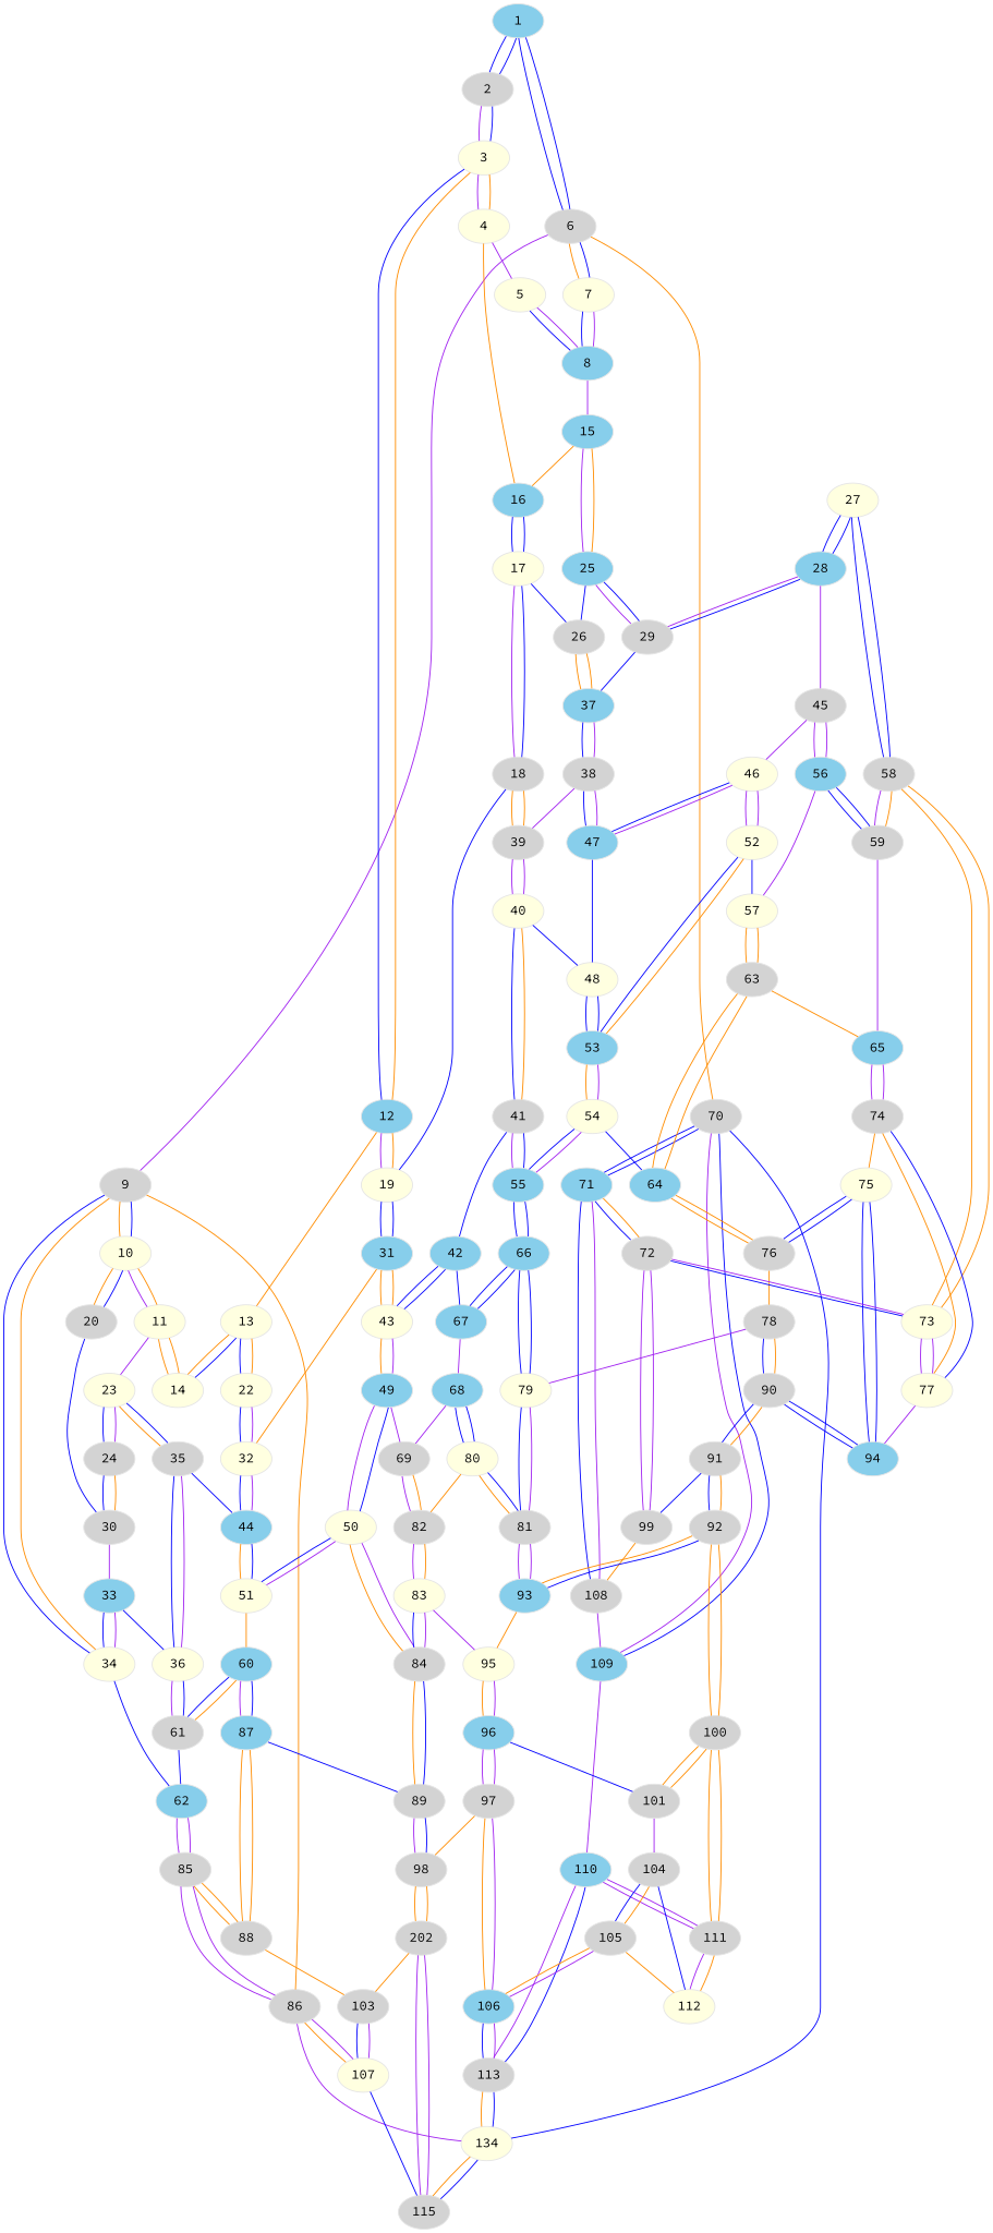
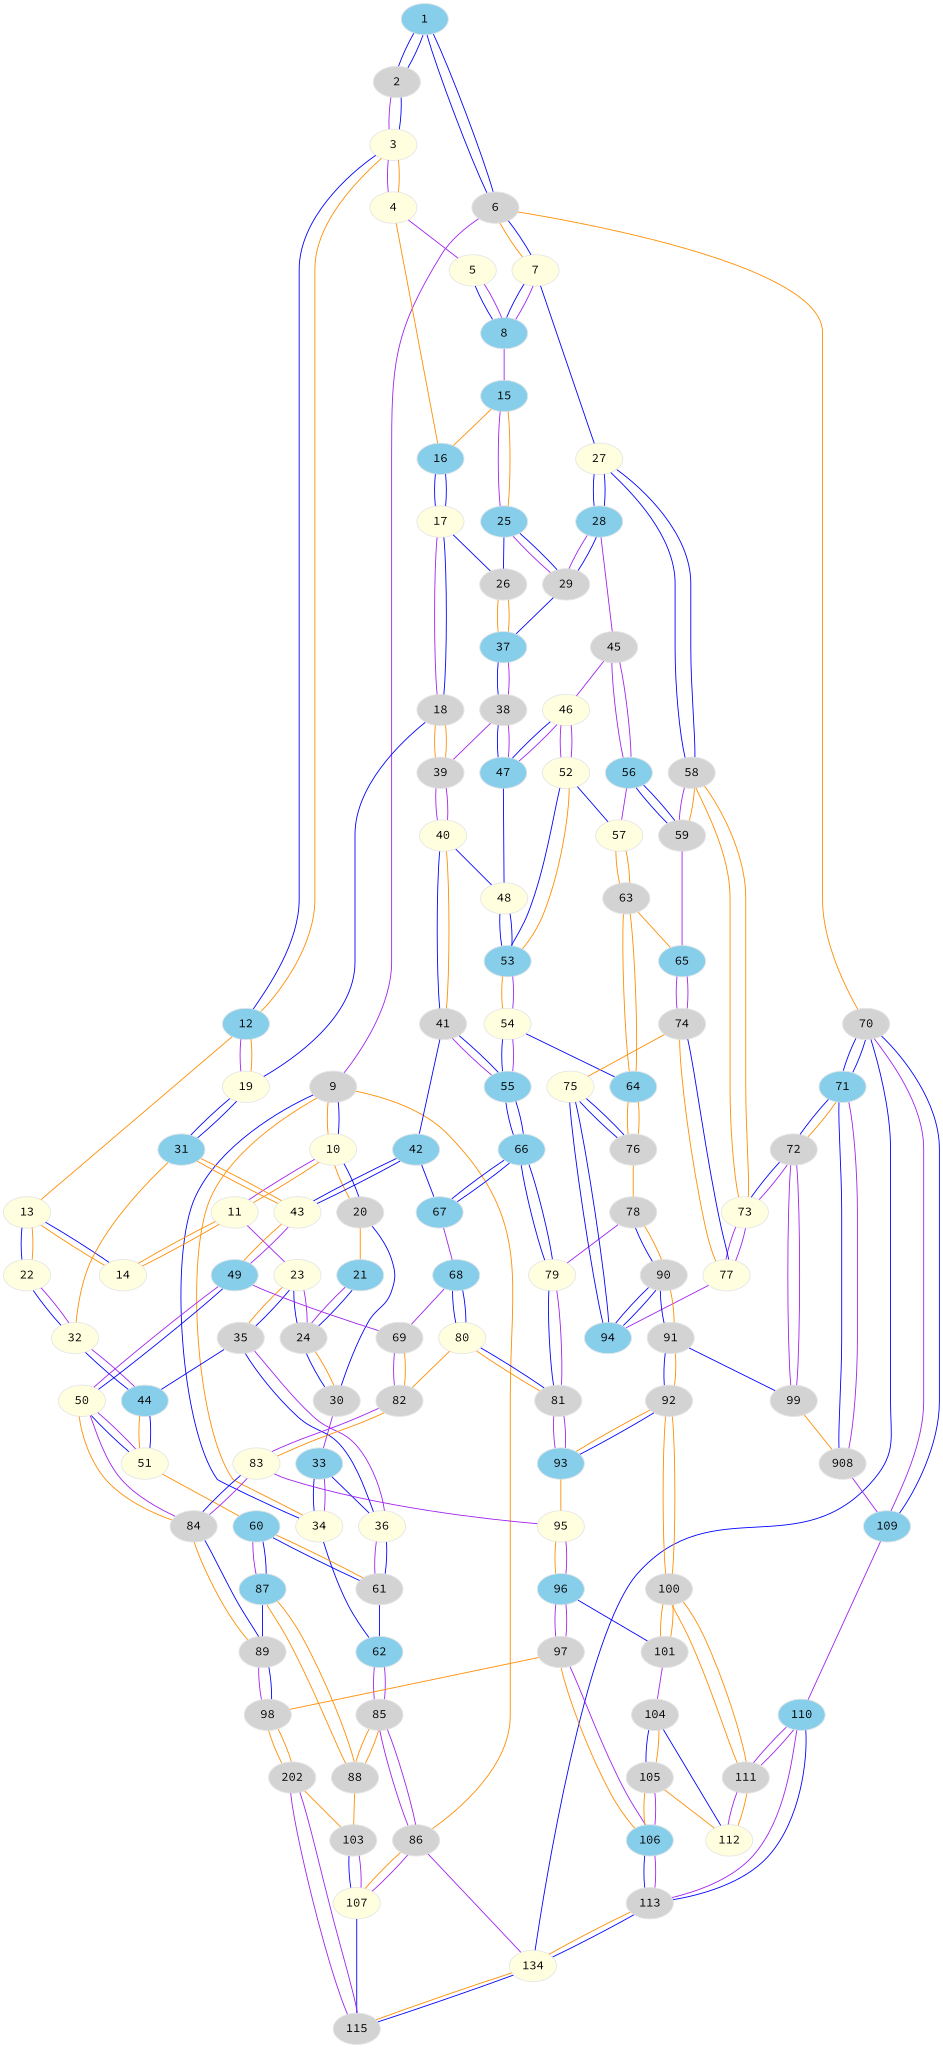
  graph {
    fontname="Source Code Pro"
    node [color=gray90 fillcolor=lightgrey fontname="Source Code Pro" style=filled]
    edge [color=blue fontname="Source Code Pro"]
    1 [fillcolor=skyblue]
    2
    6
    3 [fillcolor=lightyellow]
    7 [fillcolor=lightyellow]
    9
    70
    4 [fillcolor=lightyellow]
    12 [fillcolor=skyblue]
    5 [fillcolor=lightyellow]
    16 [fillcolor=skyblue]
    13 [fillcolor=lightyellow]
    19 [fillcolor=lightyellow]
    8 [fillcolor=skyblue]
    17 [fillcolor=lightyellow]
    15 [fillcolor=skyblue]
    27 [fillcolor=lightyellow]
    10 [fillcolor=lightyellow]
    34 [fillcolor=lightyellow]
    86
    71 [fillcolor=skyblue]
    109 [fillcolor=skyblue]
    n23 [fillcolor=lightyellow label=134]
    28 [fillcolor=skyblue]
    58
    25 [fillcolor=skyblue]
    11 [fillcolor=lightyellow]
    20
    62 [fillcolor=skyblue]
    107 [fillcolor=lightyellow]
    14 [fillcolor=lightyellow]
    23 [fillcolor=lightyellow]
+   21 [fillcolor=skyblue]
    30
    22 [fillcolor=lightyellow]
    31 [fillcolor=skyblue]
    32 [fillcolor=lightyellow]
    26
    29
    18
    39
    37 [fillcolor=skyblue]
    40 [fillcolor=lightyellow]
    43 [fillcolor=lightyellow]
    24
    33 [fillcolor=skyblue]
    35
    44 [fillcolor=skyblue]
    36 [fillcolor=lightyellow]
    38
    45
    59
    73 [fillcolor=lightyellow]
    46 [fillcolor=lightyellow]
    56 [fillcolor=skyblue]
    49 [fillcolor=skyblue]
    51 [fillcolor=lightyellow]
    61
    85
    47 [fillcolor=skyblue]
    48 [fillcolor=lightyellow]
    41
    42 [fillcolor=skyblue]
    55 [fillcolor=skyblue]
    53 [fillcolor=skyblue]
    67 [fillcolor=skyblue]
    66 [fillcolor=skyblue]
    68 [fillcolor=skyblue]
    50 [fillcolor=lightyellow]
    69
    60 [fillcolor=skyblue]
    52 [fillcolor=lightyellow]
    57 [fillcolor=lightyellow]
    54 [fillcolor=lightyellow]
    84
    82
    89
    87 [fillcolor=skyblue]
    63
    64 [fillcolor=skyblue]
    76
    79 [fillcolor=lightyellow]
    65 [fillcolor=skyblue]
    77 [fillcolor=lightyellow]
    74
    88
    78
    75 [fillcolor=lightyellow]
    81
    80 [fillcolor=lightyellow]
    83 [fillcolor=lightyellow]
    72
-   108
+   108 [label=908]
    110 [fillcolor=skyblue]
    115
    99
    94 [fillcolor=skyblue]
    90
    91
    93 [fillcolor=skyblue]
    95 [fillcolor=lightyellow]
    96 [fillcolor=skyblue]
    98
    103
    n105 [label=202]
    92
    100
    101
    111
    97
    106 [fillcolor=skyblue]
    104
    113
    112 [fillcolor=lightyellow]
    105
    1 -- 2
    1 -- 2
    1 -- 6
    1 -- 6
    2 -- 3 [color=purple]
    2 -- 3
    6 -- 7 [color=darkorange]
    6 -- 7
    6 -- 9 [color=purple]
    6 -- 70 [color=darkorange]
    3 -- 4 [color=purple]
    3 -- 4 [color=darkorange]
    3 -- 12
    3 -- 12 [color=darkorange]
    7 -- 8
    7 -- 8 [color=purple]
+   7 -- 27
    9 -- 10 [color=darkorange]
    9 -- 10
    9 -- 34
    9 -- 34 [color=darkorange]
    9 -- 86 [color=darkorange]
    70 -- 71
    70 -- 71
    70 -- 109 [color=purple]
    70 -- 109
    70 -- n23
    4 -- 5 [color=purple]
    4 -- 16 [color=darkorange]
    12 -- 13 [color=darkorange]
    12 -- 19 [color=purple]
    12 -- 19 [color=darkorange]
    5 -- 8
    5 -- 8 [color=purple]
    16 -- 17
    16 -- 17
    13 -- 14 [color=darkorange]
    13 -- 14
    13 -- 22
    13 -- 22 [color=darkorange]
    19 -- 31
    19 -- 31
    8 -- 15 [color=purple]
    17 -- 26
    17 -- 18 [color=purple]
    17 -- 18
    15 -- 16 [color=darkorange]
    15 -- 25 [color=purple]
    15 -- 25 [color=darkorange]
    27 -- 28
    27 -- 28
    27 -- 58
    27 -- 58
    10 -- 11 [color=purple]
    10 -- 11 [color=darkorange]
    10 -- 20 [color=darkorange]
    10 -- 20
    34 -- 62
    86 -- n23 [color=purple]
    86 -- 107 [color=darkorange]
    86 -- 107 [color=purple]
    71 -- 72
    71 -- 72 [color=darkorange]
    71 -- 108
    71 -- 108 [color=purple]
    109 -- 110 [color=purple]
    n23 -- 115 [color=darkorange]
    n23 -- 115
    28 -- 29 [color=purple]
    28 -- 29
    28 -- 45 [color=purple]
    58 -- 59 [color=purple]
    58 -- 59 [color=darkorange]
    58 -- 73 [color=darkorange]
    58 -- 73 [color=darkorange]
    25 -- 26
    25 -- 29 [color=purple]
    25 -- 29
    11 -- 14 [color=darkorange]
    11 -- 14 [color=darkorange]
    11 -- 23 [color=purple]
+   20 -- 21 [color=darkorange]
    20 -- 30
    62 -- 85 [color=purple]
    62 -- 85 [color=purple]
    107 -- 115
    23 -- 24
    23 -- 24 [color=purple]
    23 -- 35 [color=darkorange]
    23 -- 35
+   21 -- 24 [color=purple]
+   21 -- 24
    30 -- 33 [color=purple]
    22 -- 32
    22 -- 32 [color=purple]
    31 -- 32 [color=darkorange]
    31 -- 43 [color=darkorange]
    31 -- 43 [color=darkorange]
    32 -- 44
    32 -- 44 [color=purple]
    26 -- 37 [color=darkorange]
    26 -- 37 [color=darkorange]
    29 -- 37
    18 -- 19
    18 -- 39 [color=darkorange]
    18 -- 39 [color=darkorange]
    39 -- 40 [color=purple]
    39 -- 40 [color=purple]
    37 -- 38
    37 -- 38 [color=purple]
    40 -- 48
    40 -- 41
    40 -- 41 [color=darkorange]
    43 -- 49 [color=darkorange]
    43 -- 49 [color=purple]
    24 -- 30
    24 -- 30 [color=darkorange]
    33 -- 34
    33 -- 34 [color=purple]
    33 -- 36
    35 -- 44
    35 -- 36
    35 -- 36 [color=purple]
    44 -- 51 [color=darkorange]
    44 -- 51
    36 -- 61 [color=purple]
    36 -- 61
    38 -- 39 [color=purple]
    38 -- 47
    38 -- 47 [color=purple]
    45 -- 46 [color=purple]
    45 -- 56 [color=purple]
    45 -- 56 [color=purple]
    59 -- 65 [color=purple]
    73 -- 77 [color=purple]
    73 -- 77 [color=purple]
    46 -- 47
    46 -- 47 [color=purple]
    46 -- 52 [color=purple]
    46 -- 52 [color=purple]
    56 -- 59
    56 -- 59
    56 -- 57 [color=purple]
    49 -- 50 [color=purple]
    49 -- 50
    49 -- 69 [color=purple]
    51 -- 60 [color=darkorange]
    61 -- 62
    85 -- 86 [color=purple]
    85 -- 86 [color=purple]
    85 -- 88 [color=darkorange]
    85 -- 88 [color=darkorange]
    47 -- 48
    48 -- 53
    48 -- 53
    41 -- 42
    41 -- 55 [color=purple]
    41 -- 55
    42 -- 43
    42 -- 43
    42 -- 67
    55 -- 66
    55 -- 66
    53 -- 54 [color=darkorange]
    53 -- 54 [color=purple]
    67 -- 68 [color=purple]
    66 -- 67
    66 -- 67
    66 -- 79
    66 -- 79
    68 -- 69 [color=purple]
    68 -- 80
    68 -- 80
    50 -- 51
    50 -- 51 [color=purple]
    50 -- 84 [color=darkorange]
    50 -- 84 [color=purple]
    69 -- 82 [color=purple]
    69 -- 82 [color=darkorange]
    60 -- 61
    60 -- 61 [color=darkorange]
    60 -- 87 [color=purple]
    60 -- 87
    52 -- 53
    52 -- 53 [color=darkorange]
    52 -- 57
    57 -- 63 [color=darkorange]
    57 -- 63 [color=darkorange]
    54 -- 55
    54 -- 55 [color=purple]
    54 -- 64
    84 -- 89 [color=darkorange]
    84 -- 89
    82 -- 83 [color=purple]
    82 -- 83 [color=darkorange]
    89 -- 98 [color=purple]
    89 -- 98
    87 -- 89
    87 -- 88 [color=darkorange]
    87 -- 88 [color=darkorange]
    63 -- 64 [color=darkorange]
    63 -- 64 [color=darkorange]
    63 -- 65 [color=darkorange]
    64 -- 76 [color=darkorange]
    64 -- 76 [color=darkorange]
    76 -- 78 [color=darkorange]
    79 -- 81
    79 -- 81 [color=purple]
    65 -- 74 [color=purple]
    65 -- 74 [color=purple]
    77 -- 94 [color=purple]
    74 -- 77 [color=darkorange]
    74 -- 77
    74 -- 75 [color=darkorange]
    88 -- 103 [color=darkorange]
    78 -- 79 [color=purple]
    78 -- 90
    78 -- 90 [color=darkorange]
    75 -- 76
    75 -- 76
    75 -- 94
    75 -- 94
    81 -- 93 [color=purple]
    81 -- 93 [color=purple]
    80 -- 82 [color=darkorange]
    80 -- 81 [color=darkorange]
    80 -- 81
    83 -- 84
    83 -- 84 [color=purple]
    83 -- 95 [color=purple]
    72 -- 73
    72 -- 73 [color=purple]
    72 -- 99 [color=purple]
    72 -- 99 [color=purple]
    108 -- 109 [color=purple]
    110 -- 111 [color=purple]
    110 -- 111 [color=purple]
    110 -- 113 [color=purple]
    110 -- 113
    99 -- 108 [color=darkorange]
    90 -- 94
    90 -- 94
    90 -- 91
    90 -- 91 [color=darkorange]
    91 -- 99
    91 -- 92
    91 -- 92 [color=darkorange]
    93 -- 95 [color=darkorange]
    95 -- 96 [color=darkorange]
    95 -- 96 [color=purple]
    96 -- 101
    96 -- 97 [color=purple]
    96 -- 97 [color=purple]
    98 -- n105 [color=darkorange]
    98 -- n105 [color=darkorange]
    103 -- 107
    103 -- 107 [color=purple]
    n105 -- 115 [color=purple]
    n105 -- 115 [color=purple]
    n105 -- 103 [color=darkorange]
    92 -- 93 [color=darkorange]
    92 -- 93
    92 -- 100 [color=darkorange]
    92 -- 100 [color=darkorange]
    100 -- 101 [color=darkorange]
    100 -- 101 [color=darkorange]
    100 -- 111 [color=darkorange]
    100 -- 111 [color=darkorange]
    101 -- 104 [color=purple]
    111 -- 112 [color=purple]
    111 -- 112 [color=darkorange]
    97 -- 98 [color=darkorange]
    97 -- 106 [color=darkorange]
    97 -- 106 [color=purple]
    106 -- 113
    106 -- 113 [color=purple]
    104 -- 112
    104 -- 105
    104 -- 105 [color=darkorange]
    113 -- n23 [color=darkorange]
    113 -- n23
    105 -- 106 [color=darkorange]
    105 -- 106 [color=purple]
    105 -- 112 [color=darkorange]
  }
